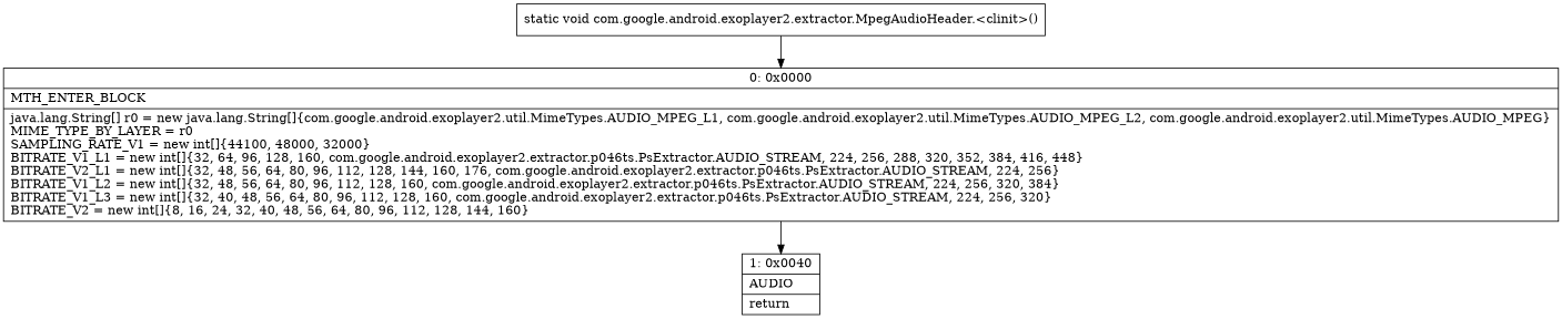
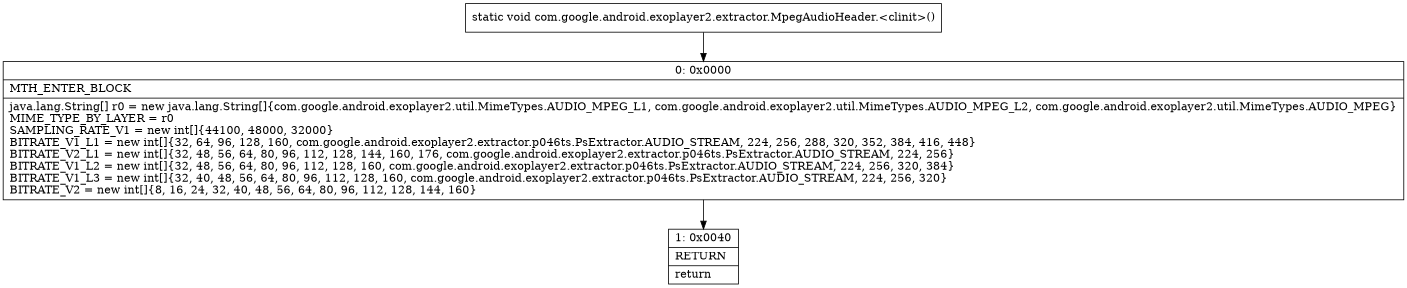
  digraph {
    node [shape=record]
    n1 [label="{0\:\ 0x0000|MTH_ENTER_BLOCK\l|java.lang.String[] r0 = new java.lang.String[]\{com.google.android.exoplayer2.util.MimeTypes.AUDIO_MPEG_L1, com.google.android.exoplayer2.util.MimeTypes.AUDIO_MPEG_L2, com.google.android.exoplayer2.util.MimeTypes.AUDIO_MPEG\}\lMIME_TYPE_BY_LAYER = r0\lSAMPLING_RATE_V1 = new int[]\{44100, 48000, 32000\}\lBITRATE_V1_L1 = new int[]\{32, 64, 96, 128, 160, com.google.android.exoplayer2.extractor.p046ts.PsExtractor.AUDIO_STREAM, 224, 256, 288, 320, 352, 384, 416, 448\}\lBITRATE_V2_L1 = new int[]\{32, 48, 56, 64, 80, 96, 112, 128, 144, 160, 176, com.google.android.exoplayer2.extractor.p046ts.PsExtractor.AUDIO_STREAM, 224, 256\}\lBITRATE_V1_L2 = new int[]\{32, 48, 56, 64, 80, 96, 112, 128, 160, com.google.android.exoplayer2.extractor.p046ts.PsExtractor.AUDIO_STREAM, 224, 256, 320, 384\}\lBITRATE_V1_L3 = new int[]\{32, 40, 48, 56, 64, 80, 96, 112, 128, 160, com.google.android.exoplayer2.extractor.p046ts.PsExtractor.AUDIO_STREAM, 224, 256, 320\}\lBITRATE_V2 = new int[]\{8, 16, 24, 32, 40, 48, 56, 64, 80, 96, 112, 128, 144, 160\}\l}"]
-   n2 [label="{1\:\ 0x0040|AUDIO\l|return\l}"]
+   n2 [label="{1\:\ 0x0040|RETURN\l|return\l}"]
    n3 [label="{static void com.google.android.exoplayer2.extractor.MpegAudioHeader.\<clinit\>() }"]
    n1 -> n2
    n3 -> n1
  }
